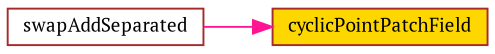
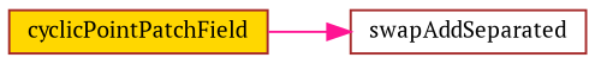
  digraph {
    rankdir=LR
    fontname="PT Serif"
    node [color=brown fontname="PT Serif" fontsize=10 shape=record style=filled]
    n1 [fillcolor=gold fontcolor=black height=0.2 label=cyclicPointPatchField width=0.4]
    n2 [height=0.2 label=swapAddSeparated width=0.4 fillcolor=white]
-   n2 -> n1 [color=deeppink fontname="PT Serif" fontsize=10 labelfontname=Helvetica labelfontsize=10 style=solid]
+   n1 -> n2 [color=deeppink fontname="PT Serif" fontsize=10 labelfontname=Helvetica labelfontsize=10 style=solid]
  }
